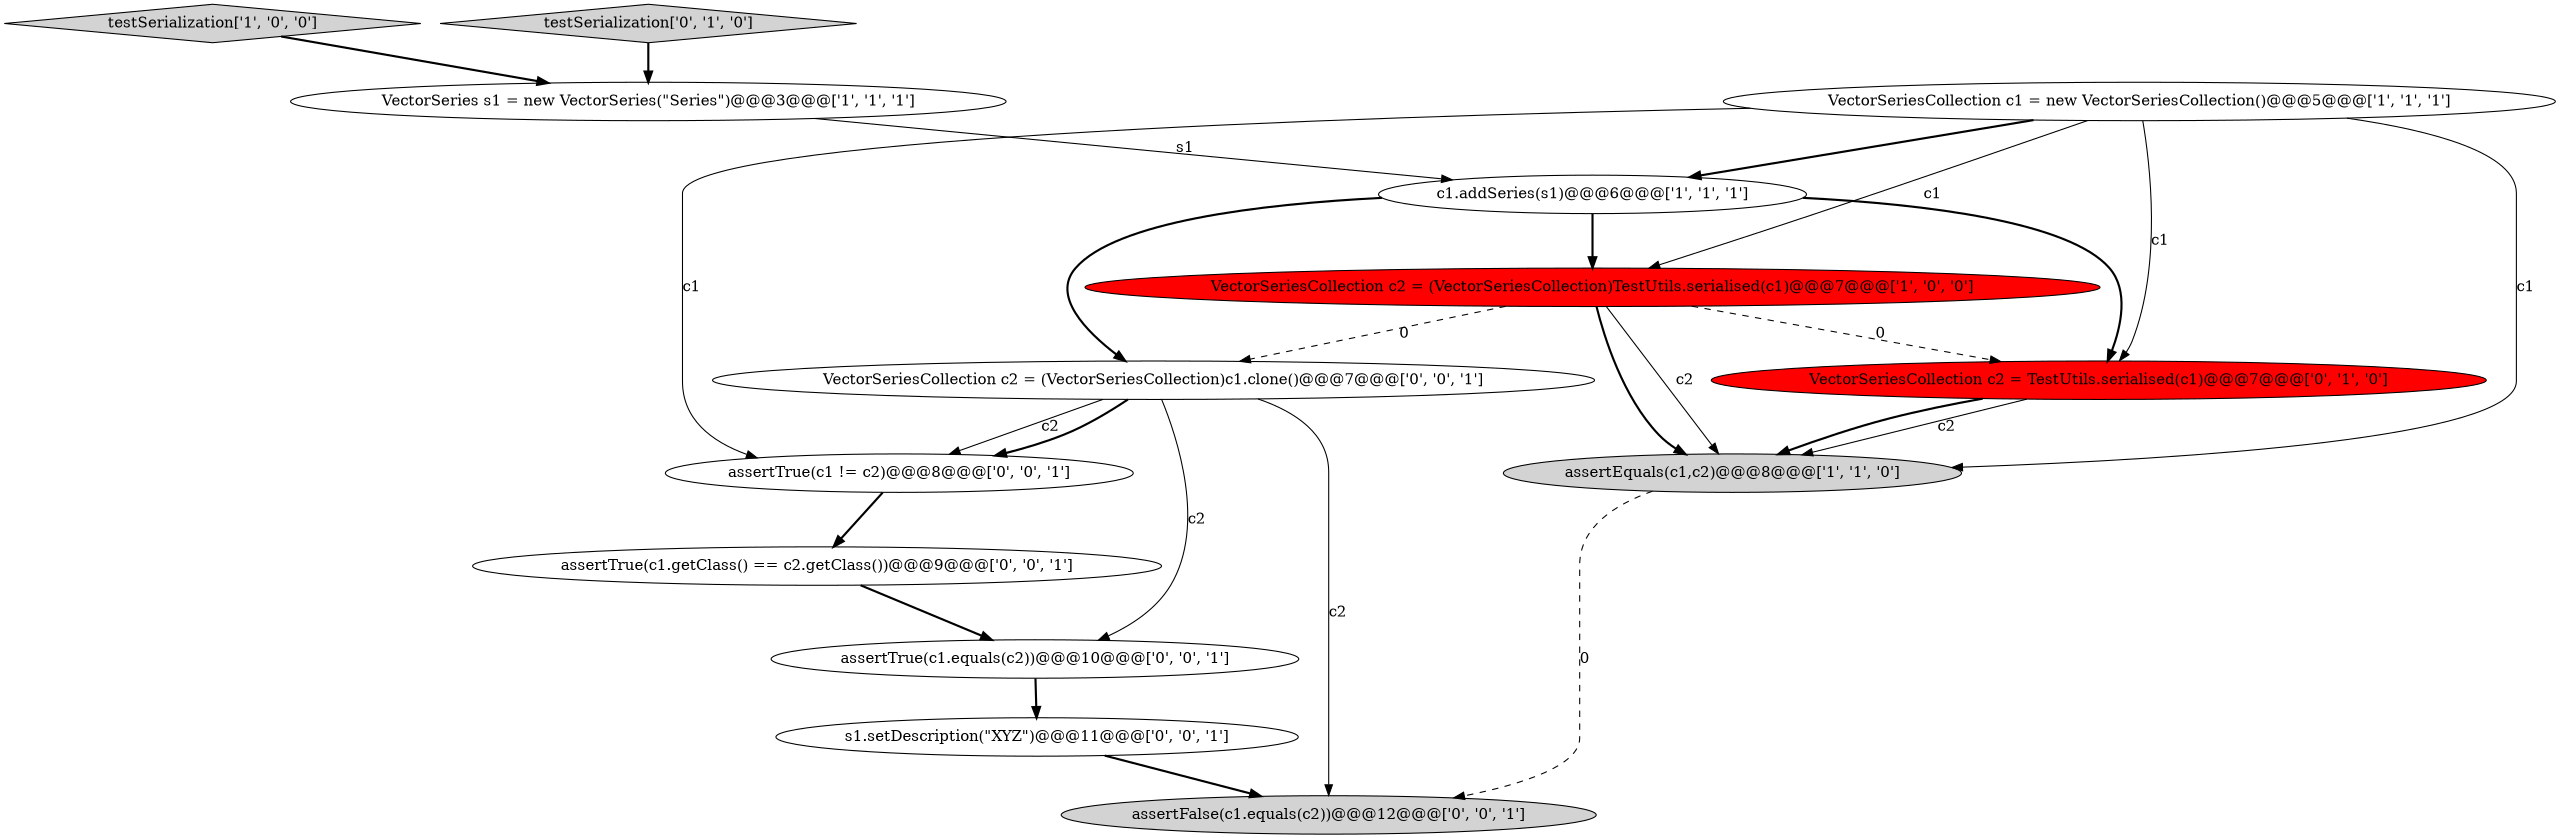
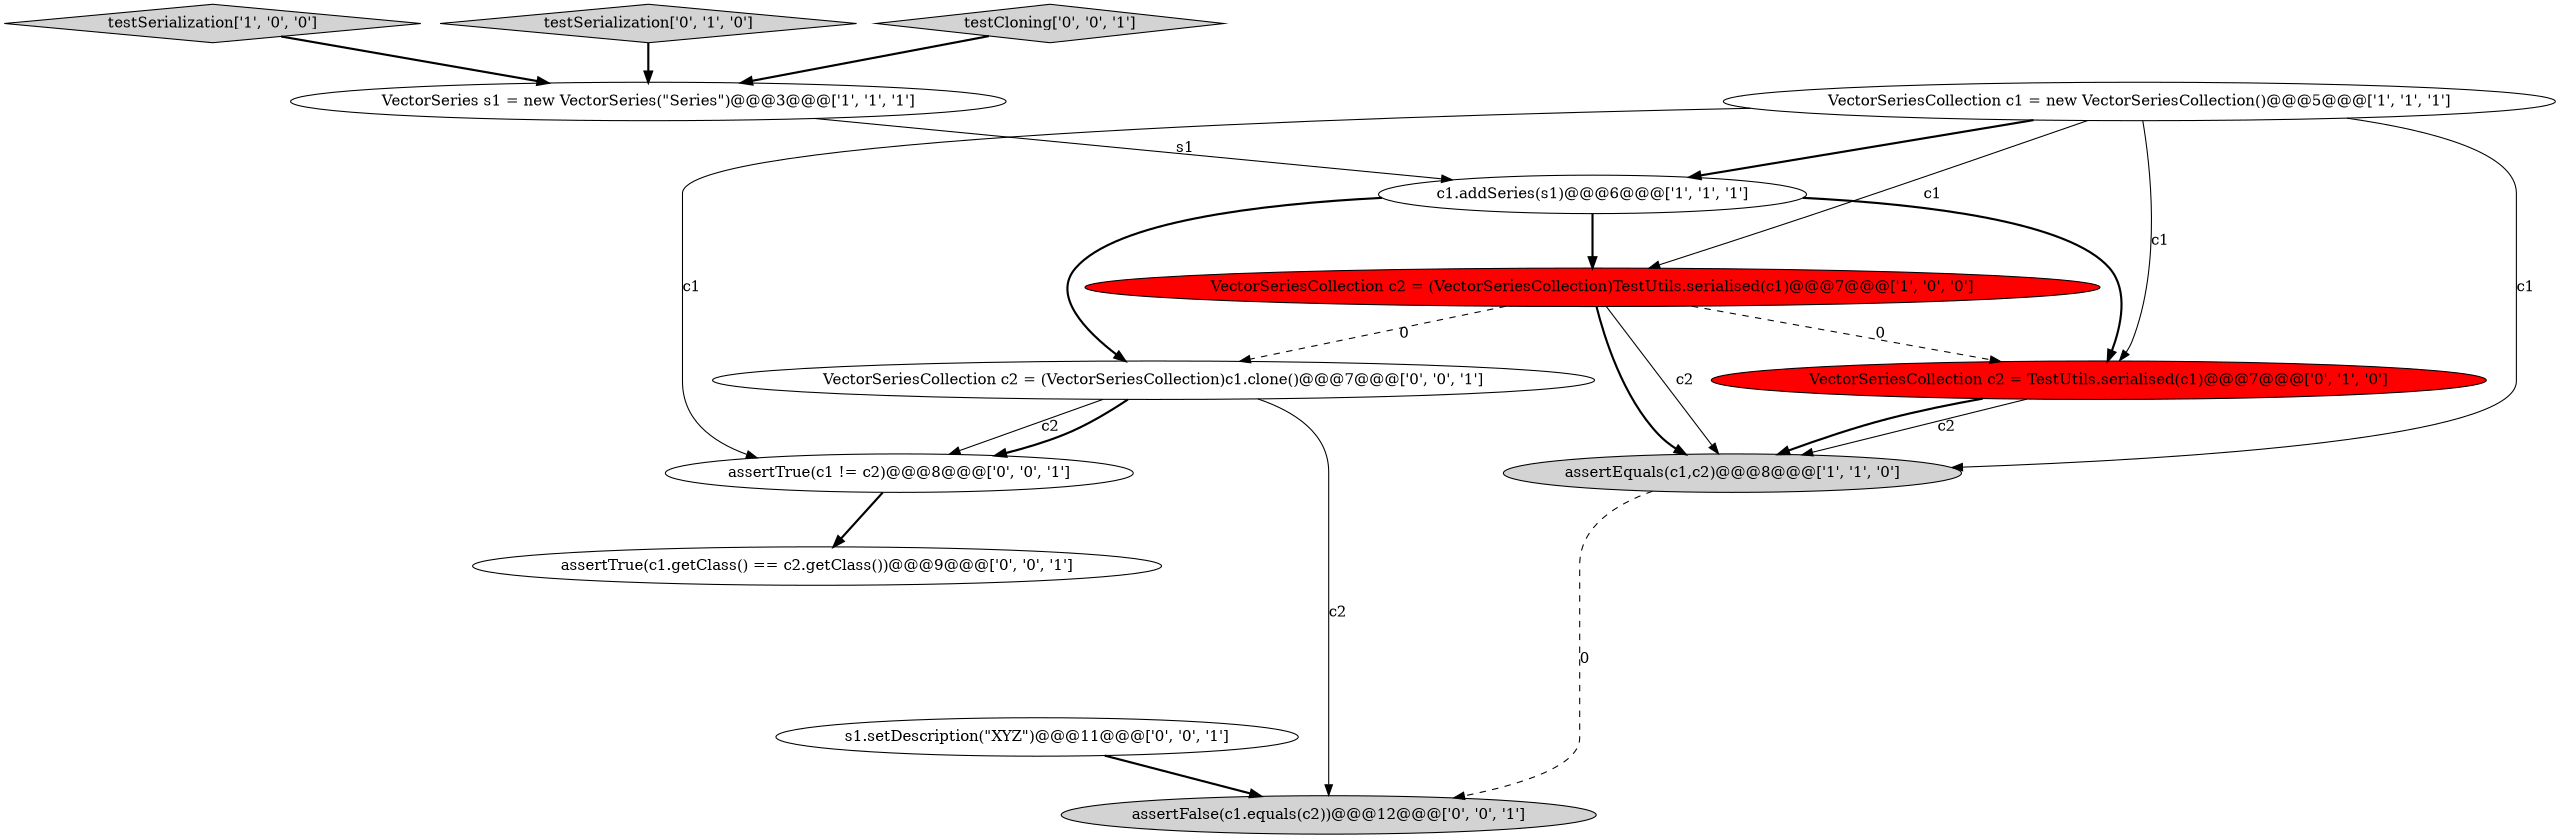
  digraph {
    node [fillcolor=white shape=ellipse style=filled]
    edge [style=bold]
-   n1 [label="assertTrue(c1.equals(c2))@@@10@@@['0', '0', '1']"]
    n2 [label="s1.setDescription(\"XYZ\")@@@11@@@['0', '0', '1']"]
    n3 [fillcolor=lightgray label="assertFalse(c1.equals(c2))@@@12@@@['0', '0', '1']"]
    n4 [fillcolor=lightgray label="testSerialization['1', '0', '0']" shape=diamond]
    n5 [label="VectorSeries s1 = new VectorSeries(\"Series\")@@@3@@@['1', '1', '1']"]
    n6 [label="c1.addSeries(s1)@@@6@@@['1', '1', '1']"]
    n7 [fillcolor=red label="VectorSeriesCollection c2 = TestUtils.serialised(c1)@@@7@@@['0', '1', '0']"]
    n8 [fillcolor=lightgray label="assertEquals(c1,c2)@@@8@@@['1', '1', '0']"]
    n9 [fillcolor=lightgray label="testSerialization['0', '1', '0']" shape=diamond]
    n10 [fillcolor=red label="VectorSeriesCollection c2 = (VectorSeriesCollection)TestUtils.serialised(c1)@@@7@@@['1', '0', '0']"]
    n11 [label="VectorSeriesCollection c2 = (VectorSeriesCollection)c1.clone()@@@7@@@['0', '0', '1']"]
    n12 [label="assertTrue(c1 != c2)@@@8@@@['0', '0', '1']"]
    n13 [label="assertTrue(c1.getClass() == c2.getClass())@@@9@@@['0', '0', '1']"]
    n14 [label="VectorSeriesCollection c1 = new VectorSeriesCollection()@@@5@@@['1', '1', '1']"]
-   n1 -> n2
+   n15 [fillcolor=lightgray label="testCloning['0', '0', '1']" shape=diamond]
    n2 -> n3
    n4 -> n5
    n5 -> n6 [label=s1 style=solid]
    n6 -> n7
    n6 -> n10
    n6 -> n11
    n7 -> n8 [label=c2 style=solid]
    n7 -> n8
    n8 -> n3 [label=0 style=dashed]
    n9 -> n5
    n10 -> n7 [label=0 style=dashed]
    n10 -> n8
    n10 -> n8 [label=c2 style=solid]
    n10 -> n11 [label=0 style=dashed]
-   n11 -> n1 [label=c2 style=solid]
    n11 -> n3 [label=c2 style=solid]
    n11 -> n12 [label=c2 style=solid]
    n11 -> n12
    n12 -> n13
-   n13 -> n1
    n14 -> n6
    n14 -> n7 [label=c1 style=solid]
    n14 -> n8 [label=c1 style=solid]
    n14 -> n10 [label=c1 style=solid]
    n14 -> n12 [label=c1 style=solid]
+   n15 -> n5
  }
